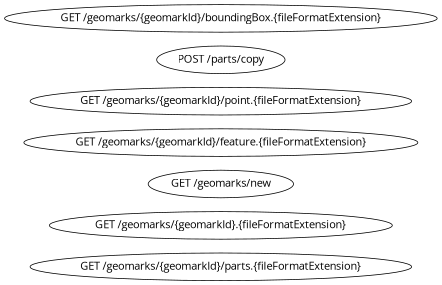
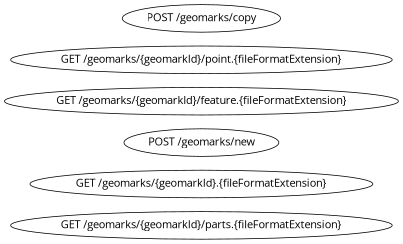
  digraph {
    rankdir=LR
    fontname="Open Sans"
    node [fontname="Open Sans"]
    n1 [label="GET /geomarks/{geomarkId}/parts.{fileFormatExtension}"]
    n2 [label="GET /geomarks/{geomarkId}.{fileFormatExtension}"]
-   n3 [label="GET /geomarks/new"]
+   n3 [label="POST /geomarks/new"]
    n4 [label="GET /geomarks/{geomarkId}/feature.{fileFormatExtension}"]
    n5 [label="GET /geomarks/{geomarkId}/point.{fileFormatExtension}"]
-   n6 [label="POST /parts/copy"]
-   n7 [label="GET /geomarks/{geomarkId}/boundingBox.{fileFormatExtension}"]
+   n6 [label="POST /geomarks/copy"]
  }
